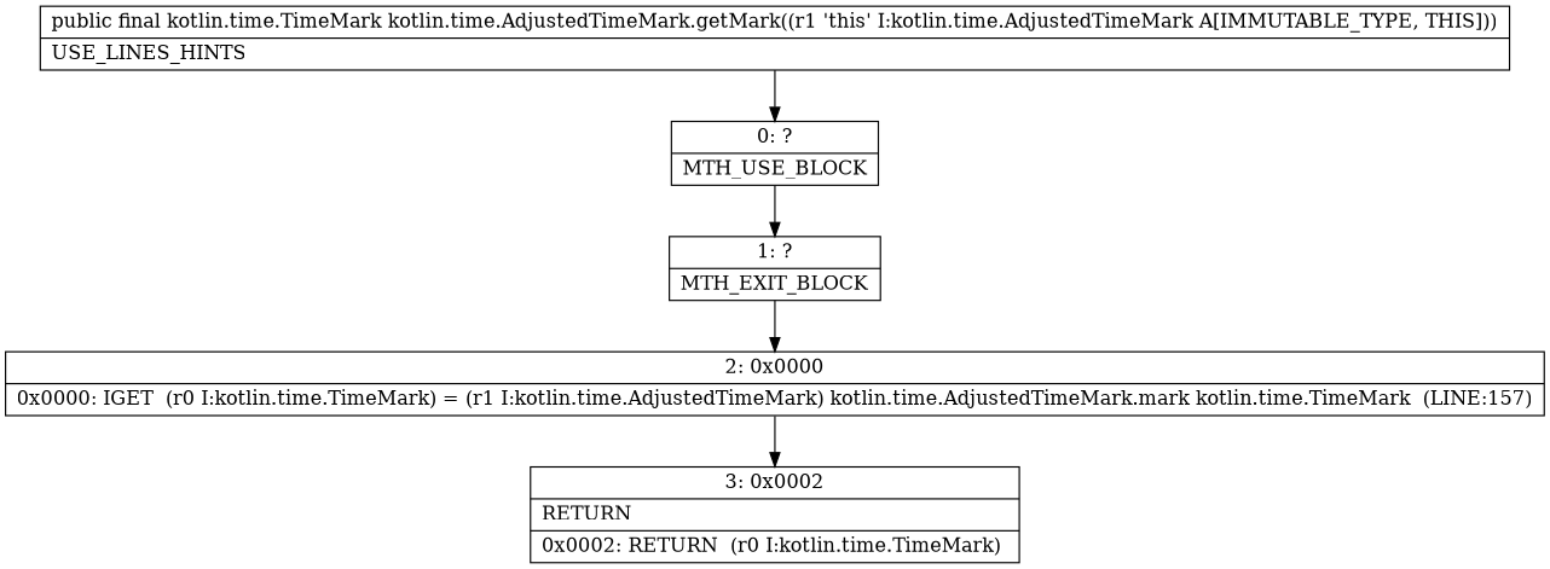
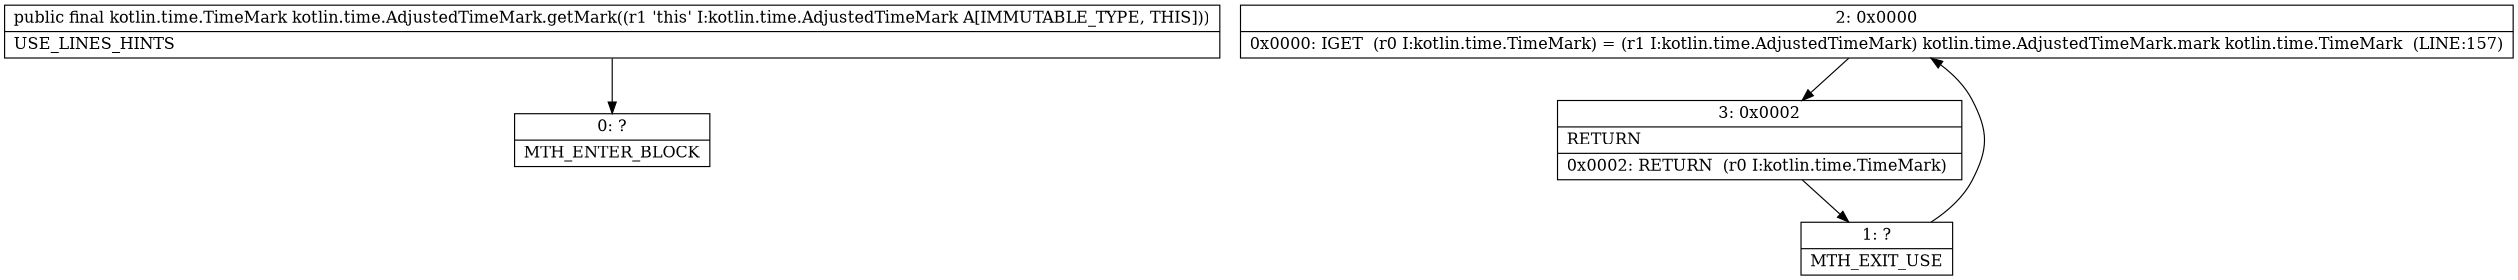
  digraph {
    node [shape=record]
-   n1 [label="{0\:\ ?|MTH_USE_BLOCK\l}"]
+   n1 [label="{0\:\ ?|MTH_ENTER_BLOCK\l}"]
    n2 [label="{2\:\ 0x0000|0x0000: IGET  (r0 I:kotlin.time.TimeMark) = (r1 I:kotlin.time.AdjustedTimeMark) kotlin.time.AdjustedTimeMark.mark kotlin.time.TimeMark  (LINE:157)\l}"]
    n3 [label="{3\:\ 0x0002|RETURN\l|0x0002: RETURN  (r0 I:kotlin.time.TimeMark) \l}"]
-   n4 [label="{1\:\ ?|MTH_EXIT_BLOCK\l}"]
+   n4 [label="{1\:\ ?|MTH_EXIT_USE\l}"]
    n5 [label="{public final kotlin.time.TimeMark kotlin.time.AdjustedTimeMark.getMark((r1 'this' I:kotlin.time.AdjustedTimeMark A[IMMUTABLE_TYPE, THIS]))  | USE_LINES_HINTS\l}"]
    n2 -> n3
-   n1 -> n4
+   n3 -> n4
    n4 -> n2
    n5 -> n1
  }
